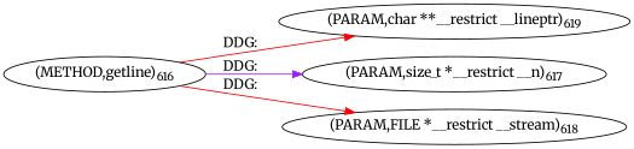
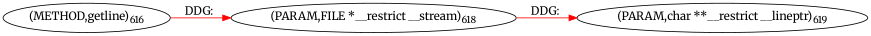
  digraph {
    fontname=Merriweather
    rankdir=LR
    node [fontname=Merriweather]
    edge [color=red fontname=Merriweather]
    n1 [label=<(METHOD,getline)<SUB>616</SUB>>]
    n2 [label=<(PARAM,char **__restrict __lineptr)<SUB>619</SUB>>]
-   n3 [label=<(PARAM,size_t *__restrict __n)<SUB>617</SUB>>]
    n4 [label=<(PARAM,FILE *__restrict __stream)<SUB>618</SUB>>]
-   n1 -> n2 [label="DDG: "]
-   n1 -> n3 [color=purple label="DDG: "]
+   n4 -> n2 [label="DDG: "]
    n1 -> n4 [label="DDG: "]
  }
